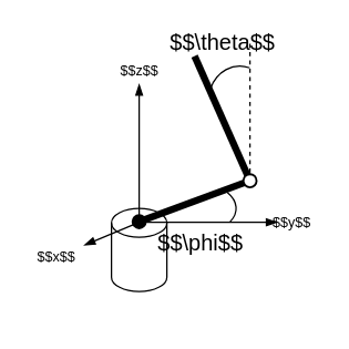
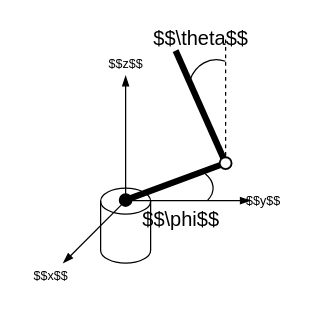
  <mxCell id="0" />
  <mxCell id="1" parent="0" />
  <mxCell id="2" value="" style="endArrow=none;dashed=1;html=1;rounded=0;fontSize=18;strokeColor=#000000;strokeWidth=1;" edge="1" parent="1"><mxGeometry width="50" height="50" relative="1" as="geometry"><mxPoint x="180" y="130" as="sourcePoint" /><mxPoint x="180" y="30" as="targetPoint" /></mxGeometry></mxCell>
  <mxCell id="3" value="" style="shape=cylinder3;whiteSpace=wrap;html=1;boundedLbl=1;backgroundOutline=1;size=10.4;sketch=0;fontSize=10;" vertex="1" parent="1"><mxGeometry x="80" y="150" width="40" height="60" as="geometry" /></mxCell>
  <mxCell id="4" value="" style="endArrow=blockThin;html=1;rounded=0;startArrow=none;startFill=0;endFill=1;" edge="1" parent="1"><mxGeometry width="50" height="50" relative="1" as="geometry"><mxPoint x="100" y="160" as="sourcePoint" /><mxPoint x="100" y="60" as="targetPoint" /></mxGeometry></mxCell>
  <mxCell id="5" value="" style="endArrow=blockThin;html=1;rounded=0;startArrow=none;startFill=0;endFill=1;" edge="1" parent="1" target="12"><mxGeometry width="50" height="50" relative="1" as="geometry"><mxPoint x="100" y="160" as="sourcePoint" /><mxPoint x="50" y="210" as="targetPoint" /></mxGeometry></mxCell>
  <mxCell id="6" value="" style="endArrow=blockThin;html=1;rounded=0;startArrow=none;startFill=0;endFill=1;" edge="1" parent="1"><mxGeometry width="50" height="50" relative="1" as="geometry"><mxPoint x="100" y="160" as="sourcePoint" /><mxPoint x="200" y="160" as="targetPoint" /></mxGeometry></mxCell>
  <mxCell id="7" value="&lt;font style=&quot;font-size: 10px&quot;&gt;$$y$$&lt;/font&gt;" style="text;html=1;align=center;verticalAlign=middle;resizable=0;points=[];autosize=1;strokeColor=none;fillColor=none;" vertex="1" parent="1"><mxGeometry x="190" y="150" width="40" height="20" as="geometry" /></mxCell>
  <mxCell id="8" value="&lt;font style=&quot;font-size: 16px&quot;&gt;$$\phi$$&lt;/font&gt;" style="text;html=1;align=center;verticalAlign=middle;resizable=0;points=[];autosize=1;strokeColor=none;fillColor=none;fontSize=10;" vertex="1" parent="1"><mxGeometry x="104" y="165" width="80" height="20" as="geometry" /></mxCell>
  <mxCell id="9" value="" style="endArrow=oval;html=1;rounded=0;fontSize=10;strokeWidth=5;startArrow=oval;startFill=1;strokeColor=#000000;endFill=0;" edge="1" parent="1"><mxGeometry width="50" height="50" relative="1" as="geometry"><mxPoint x="100" y="159.5" as="sourcePoint" /><mxPoint x="180" y="130" as="targetPoint" /></mxGeometry></mxCell>
  <mxCell id="10" value="" style="endArrow=none;html=1;rounded=0;fontSize=10;strokeWidth=5;" edge="1" parent="1"><mxGeometry width="50" height="50" relative="1" as="geometry"><mxPoint x="140" y="40" as="sourcePoint" /><mxPoint x="180" y="130" as="targetPoint" /></mxGeometry></mxCell>
  <mxCell id="11" value="&lt;font style=&quot;font-size: 10px&quot;&gt;$$z$$&lt;/font&gt;" style="text;html=1;align=center;verticalAlign=middle;resizable=0;points=[];autosize=1;strokeColor=none;fillColor=none;" vertex="1" parent="1"><mxGeometry x="80" y="40" width="40" height="20" as="geometry" /></mxCell>
- <mxCell id="12" value="&lt;font style=&quot;font-size: 10px&quot;&gt;$$x$$&lt;/font&gt;" style="text;html=1;align=center;verticalAlign=middle;resizable=0;points=[];autosize=1;strokeColor=none;fillColor=none;" vertex="1" parent="1"><mxGeometry x="20" y="175" width="40" height="20" as="geometry" /></mxCell>
+ <mxCell id="12" value="&lt;font style=&quot;font-size: 10px&quot;&gt;$$x$$&lt;/font&gt;" style="text;html=1;align=center;verticalAlign=middle;resizable=0;points=[];autosize=1;strokeColor=none;fillColor=none;" vertex="1" parent="1"><mxGeometry x="20" y="210" width="40" height="20" as="geometry" /></mxCell>
  <mxCell id="13" value="" style="ellipse;whiteSpace=wrap;html=1;aspect=fixed;sketch=0;fontSize=10;strokeWidth=0;spacing=0;labelPosition=center;verticalLabelPosition=middle;align=center;verticalAlign=middle;horizontal=1;" vertex="1" parent="1"><mxGeometry x="176" y="126" width="8" height="8" as="geometry" /></mxCell>
  <mxCell id="14" value="" style="verticalLabelPosition=bottom;verticalAlign=top;html=1;shape=mxgraph.basic.arc;startAngle=0.858;endAngle=0.08;sketch=0;fontSize=10;strokeWidth=1;rotation=-15;allowArrows=1;perimeterSpacing=0;endArrow=blockThin;" vertex="1" parent="1"><mxGeometry x="150" y="47" width="50" height="60" as="geometry" /></mxCell>
  <mxCell id="15" value="&lt;font style=&quot;font-size: 16px&quot;&gt;$$\theta$$&lt;/font&gt;" style="text;html=1;align=center;verticalAlign=middle;resizable=0;points=[];autosize=1;strokeColor=none;fillColor=none;fontSize=10;" vertex="1" parent="1"><mxGeometry x="115" y="20" width="90" height="20" as="geometry" /></mxCell>
  <mxCell id="16" value="" style="verticalLabelPosition=bottom;verticalAlign=top;html=1;shape=mxgraph.basic.arc;startAngle=0.153;endAngle=0.331;sketch=0;fontSize=10;strokeWidth=1;rotation=0;allowArrows=1;perimeterSpacing=0;endArrow=blockThin;" vertex="1" parent="1"><mxGeometry x="100" y="130" width="70" height="40" as="geometry" /></mxCell>
